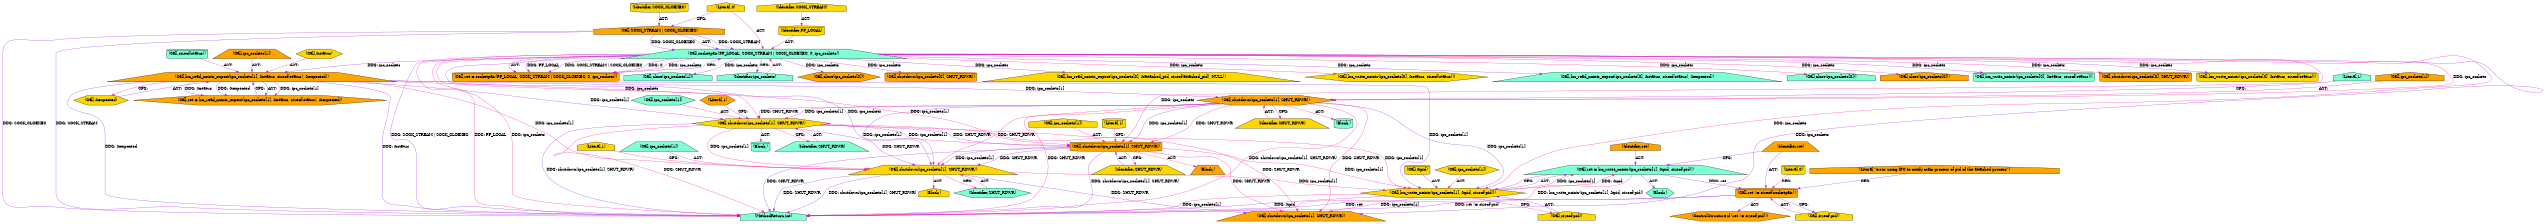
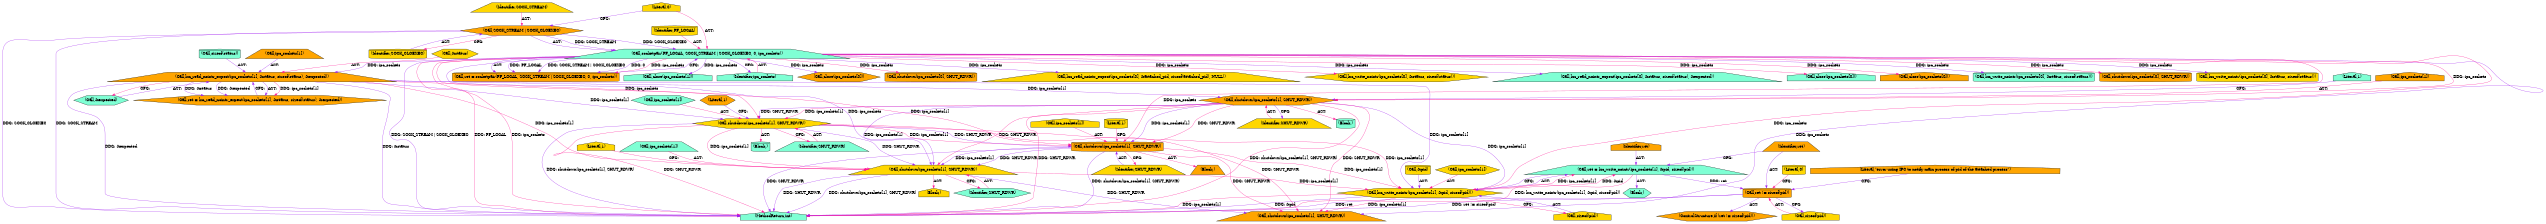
  digraph {
    node [fillcolor=gold shape=house style=filled]
    edge [color=purple]
-   n1 [fillcolor=orange label="(Call,ret != sizeof(socketpair))" shape=cylinder]
+   n1 [fillcolor=orange label="(Call,ret != sizeof(pid))" shape=cylinder]
    n2 [fillcolor=orange label="(ControlStructure,if (ret != sizeof(pid)))" shape=hexagon]
    n3 [fillcolor=aquamarine label="(MethodReturn,int)"]
    n4 [label="(Call,sizeof(pid))"]
    n5 [fillcolor=aquamarine label="(Call,ret = lxc_write_nointr(ipc_sockets[1], &pid, sizeof(pid)))" shape=trapezium]
    n6 [label="(Call,lxc_write_nointr(ipc_sockets[1], &pid, sizeof(pid)))" shape=hexagon]
    n7 [fillcolor=aquamarine label="(Block,)" shape=hexagon]
    n8 [label="(Call,sizeof(pid))"]
    n9 [fillcolor=orange label="(Call,shutdown(ipc_sockets[1], SHUT_RDWR))" shape=trapezium]
    n10 [fillcolor=orange label="(Call,shutdown(ipc_sockets[1], SHUT_RDWR))" shape=hexagon]
    n11 [label="(Call,shutdown(ipc_sockets[1], SHUT_RDWR))" shape=trapezium]
    n12 [fillcolor=orange label="(Call,shutdown(ipc_sockets[1], SHUT_RDWR))" shape=cylinder]
    n13 [label="(Call,shutdown(ipc_sockets[1], SHUT_RDWR))" shape=hexagon]
    n14 [label="(Identifier,SHUT_RDWR)" shape=trapezium]
    n15 [fillcolor=aquamarine label="(Block,)" shape=cylinder]
    n16 [label="(Block,)"]
    n17 [fillcolor=aquamarine label="(Identifier,SHUT_RDWR)" shape=hexagon]
    n18 [label="(Identifier,SHUT_RDWR)" shape=trapezium]
    n19 [fillcolor=orange label="(Block,)" shape=trapezium]
    n20 [fillcolor=aquamarine label="(Block,)" shape=cylinder]
    n21 [fillcolor=aquamarine label="(Identifier,SHUT_RDWR)" shape=trapezium]
    n22 [fillcolor=aquamarine label="(Call,socketpair(PF_LOCAL, SOCK_STREAM | SOCK_CLOEXEC, 0, ipc_sockets))" shape=trapezium]
    n23 [fillcolor=orange label="(Call,lxc_read_nointr_expect(ipc_sockets[1], &status, sizeof(status), &expected))" shape=trapezium]
    n24 [fillcolor=orange label="(Call,ret = socketpair(PF_LOCAL, SOCK_STREAM | SOCK_CLOEXEC, 0, ipc_sockets))" shape=cylinder]
    n25 [fillcolor=aquamarine label="(Call,close(ipc_sockets[1]))"]
    n26 [fillcolor=aquamarine label="(Identifier,ipc_sockets)"]
    n27 [fillcolor=orange label="(Call,close(ipc_sockets[0]))" shape=hexagon]
    n28 [fillcolor=orange label="(Call,shutdown(ipc_sockets[0], SHUT_RDWR))" shape=cylinder]
    n29 [label="(Call,lxc_read_nointr_expect(ipc_sockets[0], &attached_pid, sizeof(attached_pid), NULL))" shape=trapezium]
    n30 [label="(Call,lxc_write_nointr(ipc_sockets[0], &status, sizeof(status)))" shape=hexagon]
    n31 [fillcolor=aquamarine label="(Call,lxc_read_nointr_expect(ipc_sockets[0], &status, sizeof(status), &expected))" shape=trapezium]
    n32 [fillcolor=aquamarine label="(Call,close(ipc_sockets[0]))"]
    n33 [fillcolor=orange label="(Call,close(ipc_sockets[0]))"]
    n34 [fillcolor=aquamarine label="(Call,lxc_write_nointr(ipc_sockets[0], &status, sizeof(status)))" shape=cylinder]
    n35 [fillcolor=orange label="(Call,shutdown(ipc_sockets[0], SHUT_RDWR))" shape=cylinder]
    n36 [label="(Call,lxc_write_nointr(ipc_sockets[0], &status, sizeof(status)))" shape=cylinder]
    n37 [fillcolor=orange label="(Call,ret = lxc_read_nointr_expect(ipc_sockets[1], &status, sizeof(status), &expected))" shape=hexagon]
-   n38 [label="(Call,&expected)" shape=hexagon]
-   n39 [fillcolor=orange label="(Call,SOCK_STREAM | SOCK_CLOEXEC)"]
+   n38 [fillcolor=aquamarine label="(Call,&expected)" shape=hexagon]
+   n39 [fillcolor=orange label="(Call,SOCK_STREAM | SOCK_CLOEXEC)" shape=hexagon]
    n40 [label="(Identifier,SOCK_CLOEXEC)" shape=cylinder]
    n41 [fillcolor=aquamarine label="(Literal,1)"]
    n42 [label="(Call,ipc_sockets[1])"]
    n43 [label="(Literal,1)"]
-   n44 [label="(Identifier,SOCK_STREAM)"]
+   n44 [label="(Identifier,SOCK_STREAM)" shape=trapezium]
    n45 [fillcolor=orange label="(Call,ipc_sockets[1])"]
    n46 [fillcolor=aquamarine label="(Call,ipc_sockets[1])" shape=trapezium]
    n47 [label="(Literal,0)" shape=cylinder]
    n48 [label="(Literal,0)"]
    n49 [fillcolor=orange label="(Call,ipc_sockets[1])" shape=trapezium]
    n50 [label="(Literal,1)" shape=cylinder]
    n51 [label="(Call,&status)" shape=hexagon]
    n52 [fillcolor=aquamarine label="(Call,sizeof(status))" shape=cylinder]
    n53 [fillcolor=aquamarine label="(Call,ipc_sockets[1])" shape=hexagon]
    n54 [label="(Identifier,PF_LOCAL)" shape=cylinder]
    n55 [fillcolor=orange label="(Identifier,ret)" shape=trapezium]
    n56 [fillcolor=orange label="(Literal,\"error using IPC to notify main process of pid of the attached process\")"]
    n57 [label="(Call,&pid)" shape=cylinder]
    n58 [fillcolor=orange label="(Identifier,ret)"]
    n59 [label="(Call,ipc_sockets[1])" shape=hexagon]
    n60 [fillcolor=orange label="(Literal,1)" shape=hexagon]
    n1 -> n2 [label="AST: "]
    n1 -> n3 [label="DDG: ret != sizeof(pid)"]
    n1 -> n3 [label="DDG: ret"]
    n1 -> n4 [label="CFG: "]
    n4 -> n1 [color=deeppink label="AST: "]
    n5 -> n1 [label="DDG: ret"]
    n5 -> n3 [color=deeppink label="DDG: lxc_write_nointr(ipc_sockets[1], &pid, sizeof(pid))"]
    n5 -> n6 [label="CFG: "]
    n5 -> n7 [label="AST: "]
    n6 -> n3 [color=deeppink label="DDG: ipc_sockets[1]"]
    n6 -> n3 [label="DDG: &pid"]
    n6 -> n5 [label="AST: "]
    n6 -> n5 [color=deeppink label="DDG: ipc_sockets[1]"]
    n6 -> n5 [color=deeppink label="DDG: &pid"]
    n6 -> n8 [color=deeppink label="CFG: "]
    n6 -> n9 [color=deeppink label="DDG: ipc_sockets[1]"]
    n8 -> n6 [label="AST: "]
    n10 -> n3 [color=deeppink label="DDG: SHUT_RDWR"]
    n10 -> n3 [color=deeppink label="DDG: shutdown(ipc_sockets[1], SHUT_RDWR)"]
    n10 -> n6 [label="DDG: ipc_sockets[1]"]
    n10 -> n9 [color=deeppink label="DDG: SHUT_RDWR"]
    n10 -> n11 [label="DDG: ipc_sockets[1]"]
    n10 -> n11 [color=deeppink label="DDG: SHUT_RDWR"]
    n10 -> n12 [label="DDG: ipc_sockets[1]"]
    n10 -> n12 [color=deeppink label="DDG: SHUT_RDWR"]
    n10 -> n13 [color=deeppink label="DDG: ipc_sockets[1]"]
    n10 -> n13 [label="DDG: SHUT_RDWR"]
    n10 -> n14 [label="CFG: "]
    n10 -> n15 [color=deeppink label="AST: "]
    n11 -> n3 [label="DDG: SHUT_RDWR"]
    n11 -> n3 [label="DDG: shutdown(ipc_sockets[1], SHUT_RDWR)"]
    n11 -> n6 [color=deeppink label="DDG: ipc_sockets[1]"]
    n11 -> n9 [label="DDG: SHUT_RDWR"]
    n11 -> n16 [color=deeppink label="AST: "]
    n11 -> n17 [color=deeppink label="CFG: "]
    n12 -> n3 [label="DDG: SHUT_RDWR"]
    n12 -> n3 [label="DDG: shutdown(ipc_sockets[1], SHUT_RDWR)"]
    n12 -> n6 [color=deeppink label="DDG: ipc_sockets[1]"]
    n12 -> n9 [color=deeppink label="DDG: SHUT_RDWR"]
    n12 -> n11 [label="DDG: ipc_sockets[1]"]
    n12 -> n11 [label="DDG: SHUT_RDWR"]
    n12 -> n18 [color=deeppink label="CFG: "]
    n12 -> n19 [color=deeppink label="AST: "]
    n13 -> n3 [label="DDG: shutdown(ipc_sockets[1], SHUT_RDWR)"]
    n13 -> n3 [color=deeppink label="DDG: SHUT_RDWR"]
    n13 -> n6 [color=deeppink label="DDG: ipc_sockets[1]"]
    n13 -> n9 [color=deeppink label="DDG: SHUT_RDWR"]
    n13 -> n11 [color=deeppink label="DDG: ipc_sockets[1]"]
    n13 -> n11 [label="DDG: SHUT_RDWR"]
    n13 -> n12 [color=deeppink label="DDG: ipc_sockets[1]"]
    n13 -> n12 [label="DDG: SHUT_RDWR"]
    n13 -> n20 [color=deeppink label="AST: "]
    n13 -> n21 [color=deeppink label="CFG: "]
    n14 -> n10 [color=deeppink label="AST: "]
    n17 -> n11 [color=deeppink label="AST: "]
    n18 -> n12 [label="AST: "]
    n21 -> n13 [color=deeppink label="AST: "]
    n22 -> n3 [color=deeppink label="DDG: PF_LOCAL"]
    n22 -> n3 [color=deeppink label="DDG: ipc_sockets"]
    n22 -> n3 [label="DDG: SOCK_STREAM | SOCK_CLOEXEC"]
    n22 -> n6 [color=deeppink label="DDG: ipc_sockets"]
    n22 -> n9 [label="DDG: ipc_sockets"]
    n22 -> n10 [color=deeppink label="DDG: ipc_sockets"]
    n22 -> n11 [label="DDG: ipc_sockets"]
    n22 -> n12 [color=deeppink label="DDG: ipc_sockets"]
    n22 -> n13 [color=deeppink label="DDG: ipc_sockets"]
    n22 -> n23 [label="DDG: ipc_sockets"]
    n22 -> n24 [label="AST: "]
    n22 -> n24 [label="DDG: PF_LOCAL"]
    n22 -> n24 [label="DDG: SOCK_STREAM | SOCK_CLOEXEC"]
    n22 -> n24 [label="DDG: 0"]
    n22 -> n24 [color=deeppink label="DDG: ipc_sockets"]
    n22 -> n25 [label="DDG: ipc_sockets"]
    n22 -> n26 [label="CFG: "]
    n22 -> n27 [label="DDG: ipc_sockets"]
    n22 -> n28 [color=deeppink label="DDG: ipc_sockets"]
    n22 -> n29 [label="DDG: ipc_sockets"]
    n22 -> n30 [color=deeppink label="DDG: ipc_sockets"]
    n22 -> n31 [label="DDG: ipc_sockets"]
    n22 -> n32 [color=deeppink label="DDG: ipc_sockets"]
    n22 -> n33 [color=deeppink label="DDG: ipc_sockets"]
    n22 -> n34 [label="DDG: ipc_sockets"]
    n22 -> n35 [color=deeppink label="DDG: ipc_sockets"]
    n22 -> n36 [label="DDG: ipc_sockets"]
    n23 -> n3 [label="DDG: &expected"]
    n23 -> n3 [label="DDG: &status"]
    n23 -> n6 [label="DDG: ipc_sockets[1]"]
    n23 -> n10 [label="DDG: ipc_sockets[1]"]
    n23 -> n11 [color=deeppink label="DDG: ipc_sockets[1]"]
    n23 -> n12 [color=deeppink label="DDG: ipc_sockets[1]"]
    n23 -> n13 [label="DDG: ipc_sockets[1]"]
    n23 -> n37 [label="AST: "]
    n23 -> n37 [color=deeppink label="DDG: ipc_sockets[1]"]
    n23 -> n37 [label="DDG: &status"]
    n23 -> n37 [label="DDG: &expected"]
    n23 -> n38 [color=deeppink label="CFG: "]
    n24 -> n22 [label="CFG: "]
    n26 -> n22 [color=deeppink label="AST: "]
    n37 -> n23 [label="CFG: "]
    n38 -> n23 [label="AST: "]
    n39 -> n3 [label="DDG: SOCK_CLOEXEC"]
    n39 -> n3 [label="DDG: SOCK_STREAM"]
    n39 -> n22 [label="AST: "]
    n39 -> n22 [label="DDG: SOCK_STREAM"]
    n39 -> n22 [label="DDG: SOCK_CLOEXEC"]
+   n39 -> n40 [color=deeppink label="CFG: "]
    n40 -> n39 [label="AST: "]
    n41 -> n10 [label="CFG: "]
    n42 -> n12 [color=deeppink label="AST: "]
    n43 -> n11 [color=deeppink label="CFG: "]
-   n44 -> n54 [color=deeppink label="AST: "]
+   n44 -> n39 [color=deeppink label="AST: "]
    n45 -> n10 [color=deeppink label="AST: "]
    n46 -> n11 [color=deeppink label="AST: "]
    n47 -> n1 [color=deeppink label="CFG: "]
    n48 -> n22 [color=deeppink label="AST: "]
    n48 -> n39 [label="CFG: "]
    n49 -> n23 [label="AST: "]
    n50 -> n12 [color=deeppink label="CFG: "]
    n51 -> n23 [color=deeppink label="AST: "]
    n52 -> n23 [label="AST: "]
    n53 -> n13 [color=deeppink label="AST: "]
    n54 -> n22 [color=deeppink label="AST: "]
    n55 -> n1 [label="AST: "]
    n55 -> n5 [label="CFG: "]
    n56 -> n1 [label="CFG: "]
    n57 -> n6 [label="AST: "]
    n58 -> n5 [label="AST: "]
    n59 -> n6 [color=deeppink label="AST: "]
    n60 -> n13 [label="CFG: "]
  }
